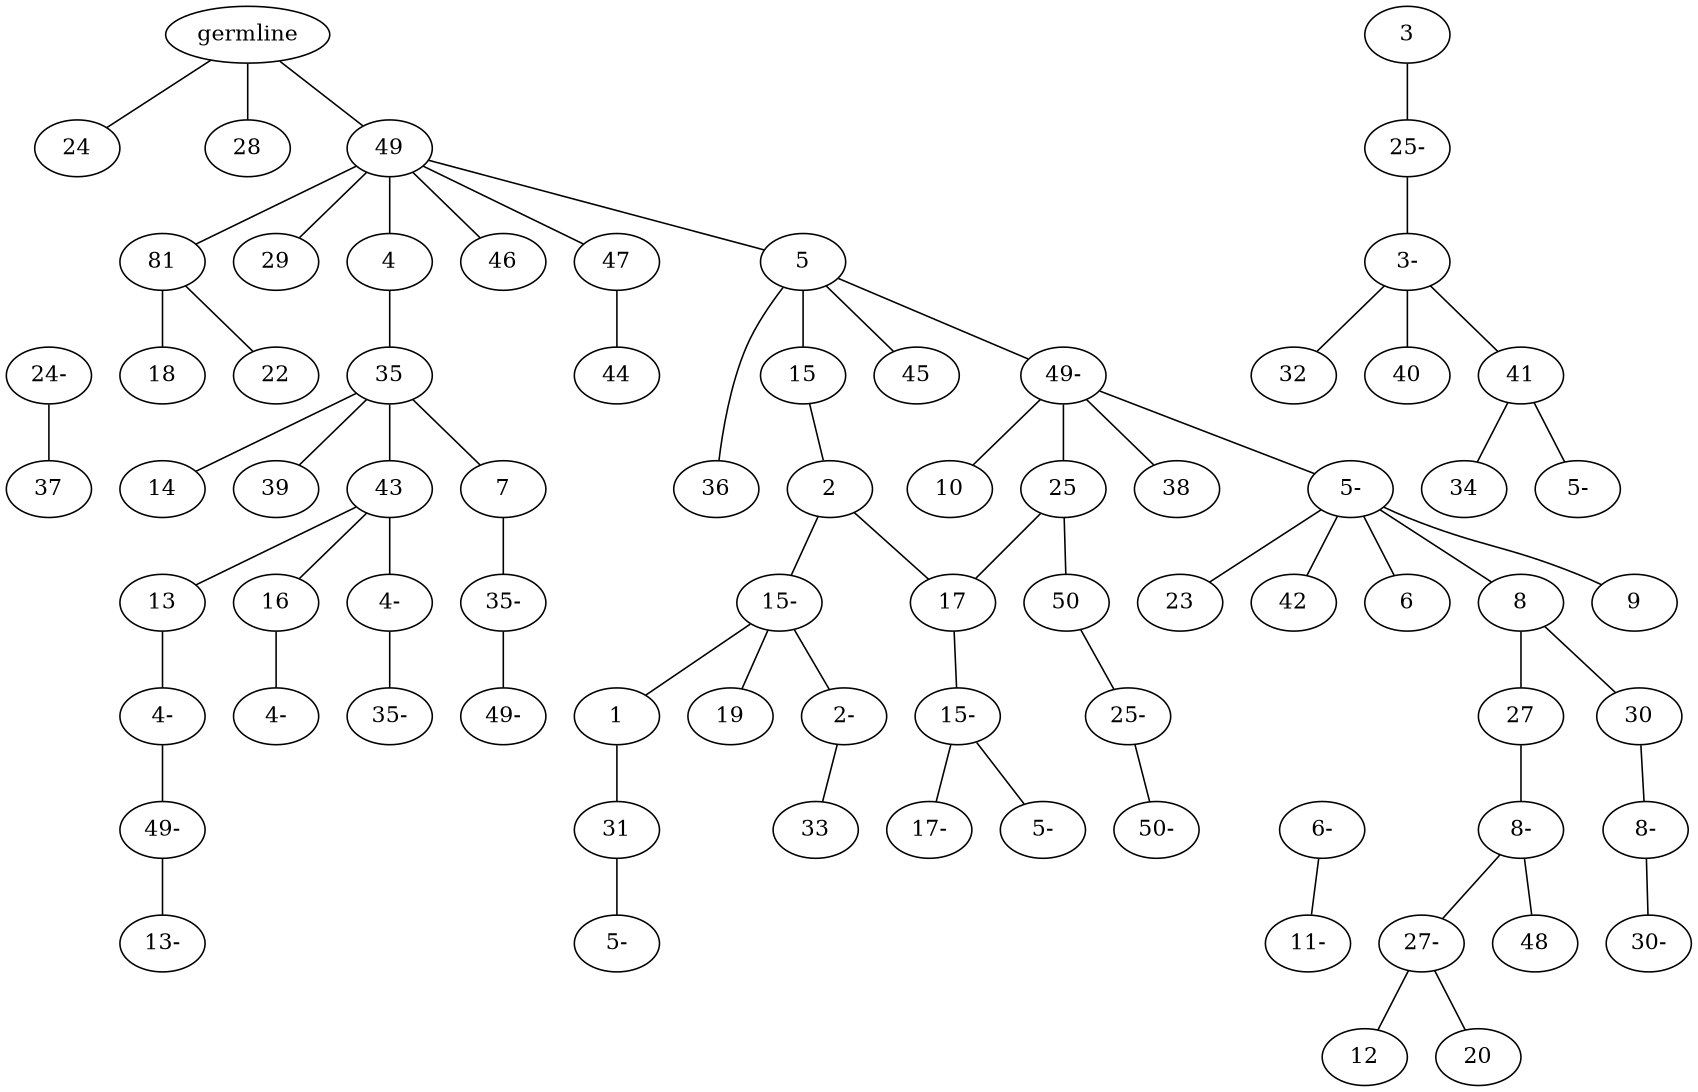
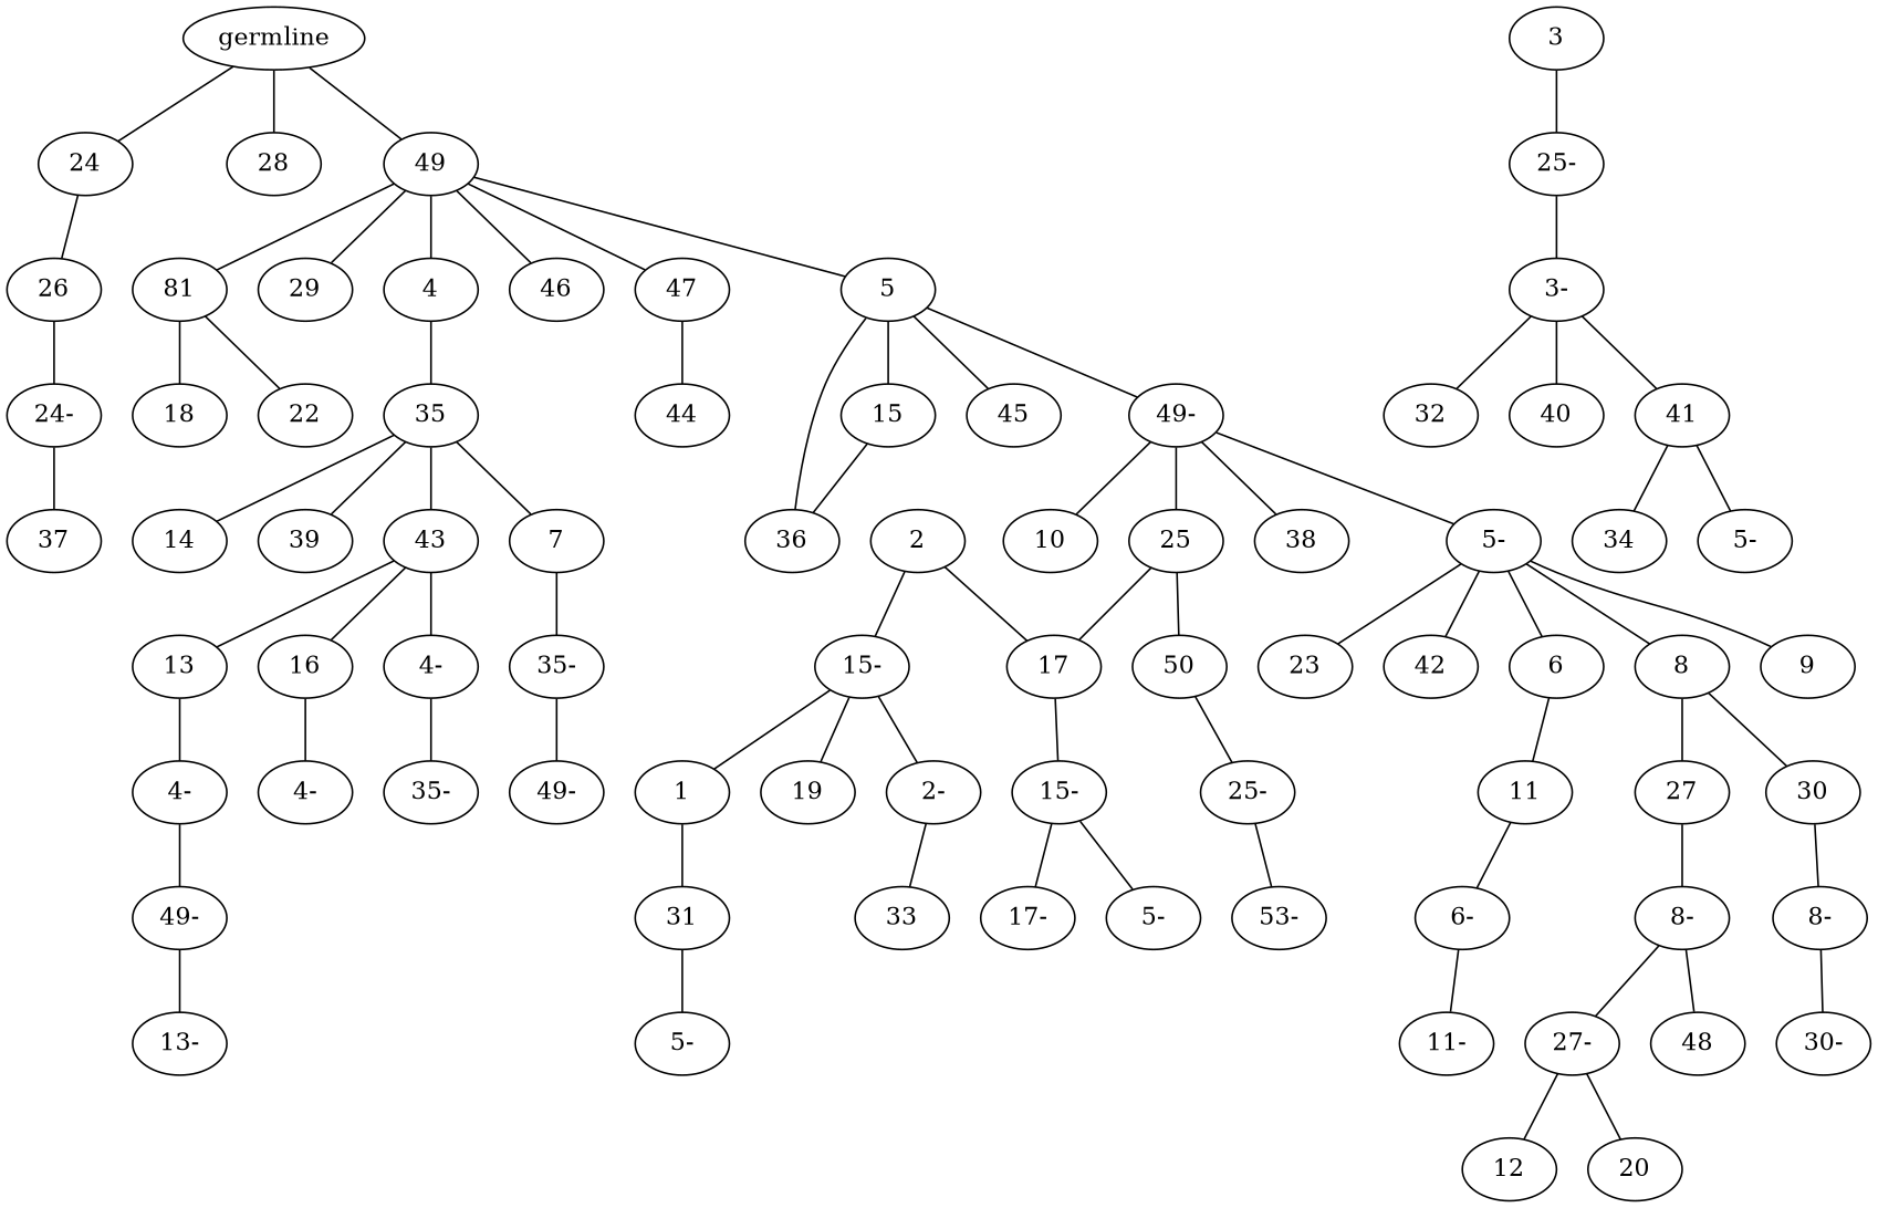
  graph {
    n1 [label=germline]
    n2 [label=24]
    n3 [label=28]
    n4 [label=49]
+   n5 [label=26]
    n6 [label=81]
    n7 [label=29]
    n8 [label=4]
    n9 [label=46]
    n10 [label=47]
    n11 [label=5]
    n12 [label="24-"]
    n13 [label=37]
    n14 [label=18]
    n15 [label=22]
    n16 [label=35]
    n17 [label=44]
    n18 [label=15]
    n19 [label=36]
    n20 [label=45]
    n21 [label="49-"]
    n22 [label=14]
    n23 [label=39]
    n24 [label=43]
    n25 [label=7]
    n26 [label=13]
    n27 [label=16]
    n28 [label="4-"]
    n29 [label="35-"]
    n30 [label="4-"]
    n31 [label="4-"]
    n32 [label="35-"]
    n33 [label="49-"]
    n34 [label="13-"]
    n35 [label="49-"]
    n36 [label=2]
    n37 [label=10]
    n38 [label=25]
    n39 [label=38]
    n40 [label="5-"]
    n41 [label="15-"]
    n42 [label=17]
    n43 [label=1]
    n44 [label=19]
    n45 [label="2-"]
    n46 [label="15-"]
    n47 [label=31]
    n48 [label=33]
    n49 [label="5-"]
    n50 [label="17-"]
    n51 [label="5-"]
    n52 [label=50]
    n53 [label=23]
    n54 [label=42]
    n55 [label=6]
    n56 [label=8]
    n57 [label=9]
    n58 [label=3]
    n59 [label="25-"]
    n60 [label="25-"]
    n61 [label="3-"]
    n62 [label=32]
    n63 [label=40]
    n64 [label=41]
    n65 [label=34]
    n66 [label="5-"]
-   n67 [label="50-"]
+   n67 [label="53-"]
+   n68 [label=11]
    n69 [label=27]
    n70 [label=30]
    n71 [label="6-"]
    n72 [label="11-"]
    n73 [label="8-"]
    n74 [label="8-"]
    n75 [label="27-"]
    n76 [label=48]
    n77 [label=12]
    n78 [label=20]
    n79 [label="30-"]
    n1 -- n2
    n1 -- n3
    n1 -- n4
+   n2 -- n5
    n4 -- n6
    n4 -- n7
    n4 -- n8
    n4 -- n9
    n4 -- n10
    n4 -- n11
+   n5 -- n12
    n6 -- n14
    n6 -- n15
    n8 -- n16
    n10 -- n17
    n11 -- n18
    n11 -- n19
    n11 -- n20
    n11 -- n21
    n12 -- n13
    n16 -- n22
    n16 -- n23
    n16 -- n24
    n16 -- n25
-   n18 -- n36
+   n18 -- n19
    n21 -- n37
    n21 -- n38
    n21 -- n39
    n21 -- n40
    n24 -- n26
    n24 -- n27
    n24 -- n28
    n25 -- n29
    n26 -- n30
    n27 -- n31
    n28 -- n32
    n29 -- n35
    n30 -- n33
    n33 -- n34
    n36 -- n41
    n36 -- n42
    n38 -- n42
    n38 -- n52
    n40 -- n53
    n40 -- n54
    n40 -- n55
    n40 -- n56
    n40 -- n57
    n41 -- n43
    n41 -- n44
    n41 -- n45
    n42 -- n46
    n43 -- n47
    n45 -- n48
    n46 -- n50
    n46 -- n51
    n47 -- n49
    n52 -- n60
+   n55 -- n68
    n56 -- n69
    n56 -- n70
    n58 -- n59
    n59 -- n61
    n60 -- n67
    n61 -- n62
    n61 -- n63
    n61 -- n64
    n64 -- n65
    n64 -- n66
+   n68 -- n71
    n69 -- n73
    n70 -- n74
    n71 -- n72
    n73 -- n75
    n73 -- n76
    n74 -- n79
    n75 -- n77
    n75 -- n78
  }
